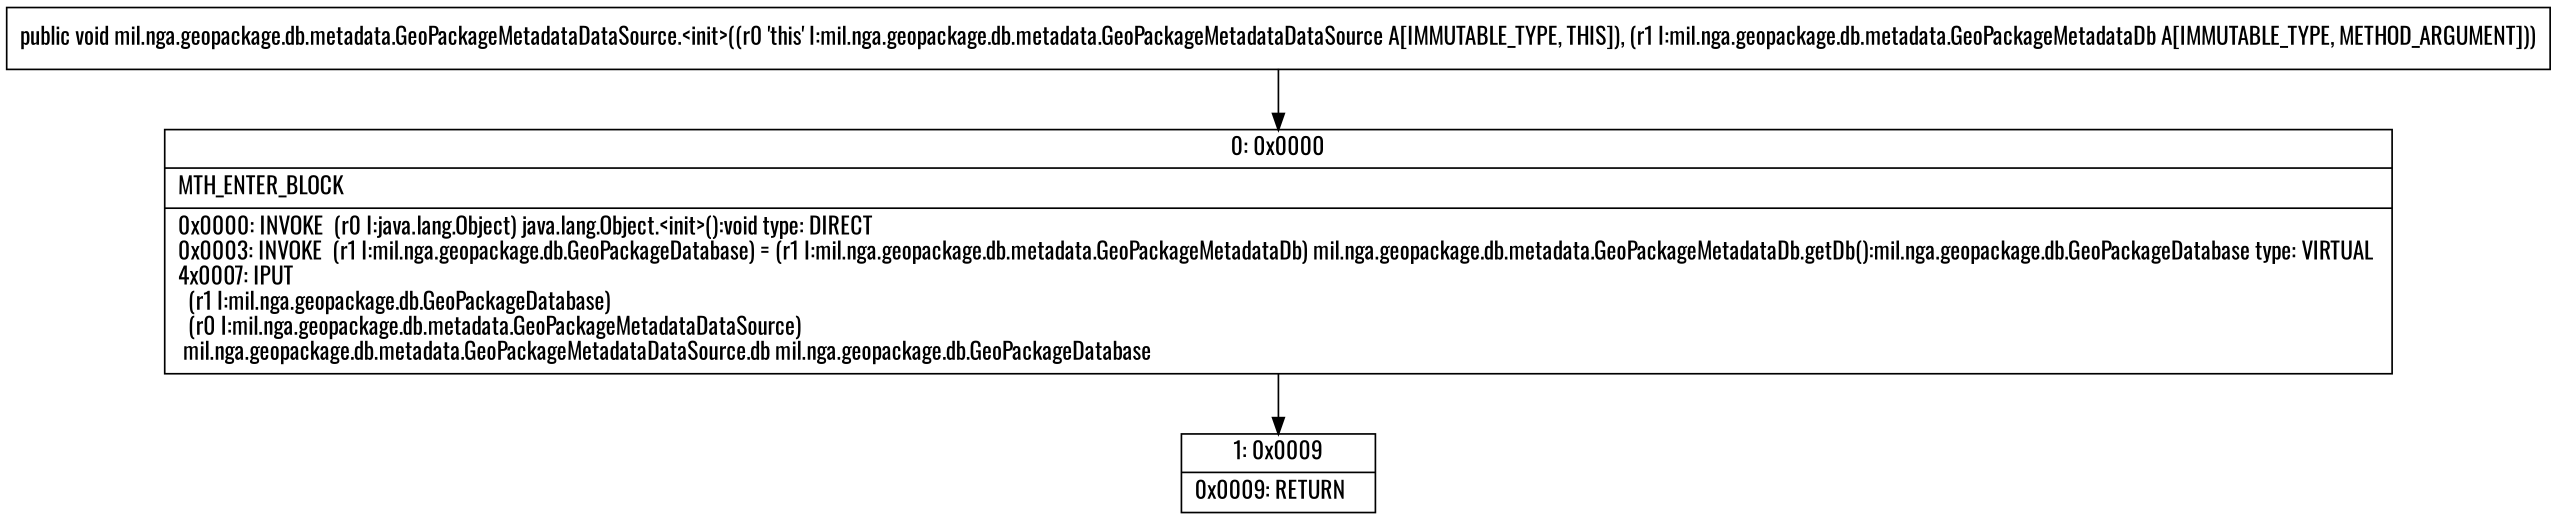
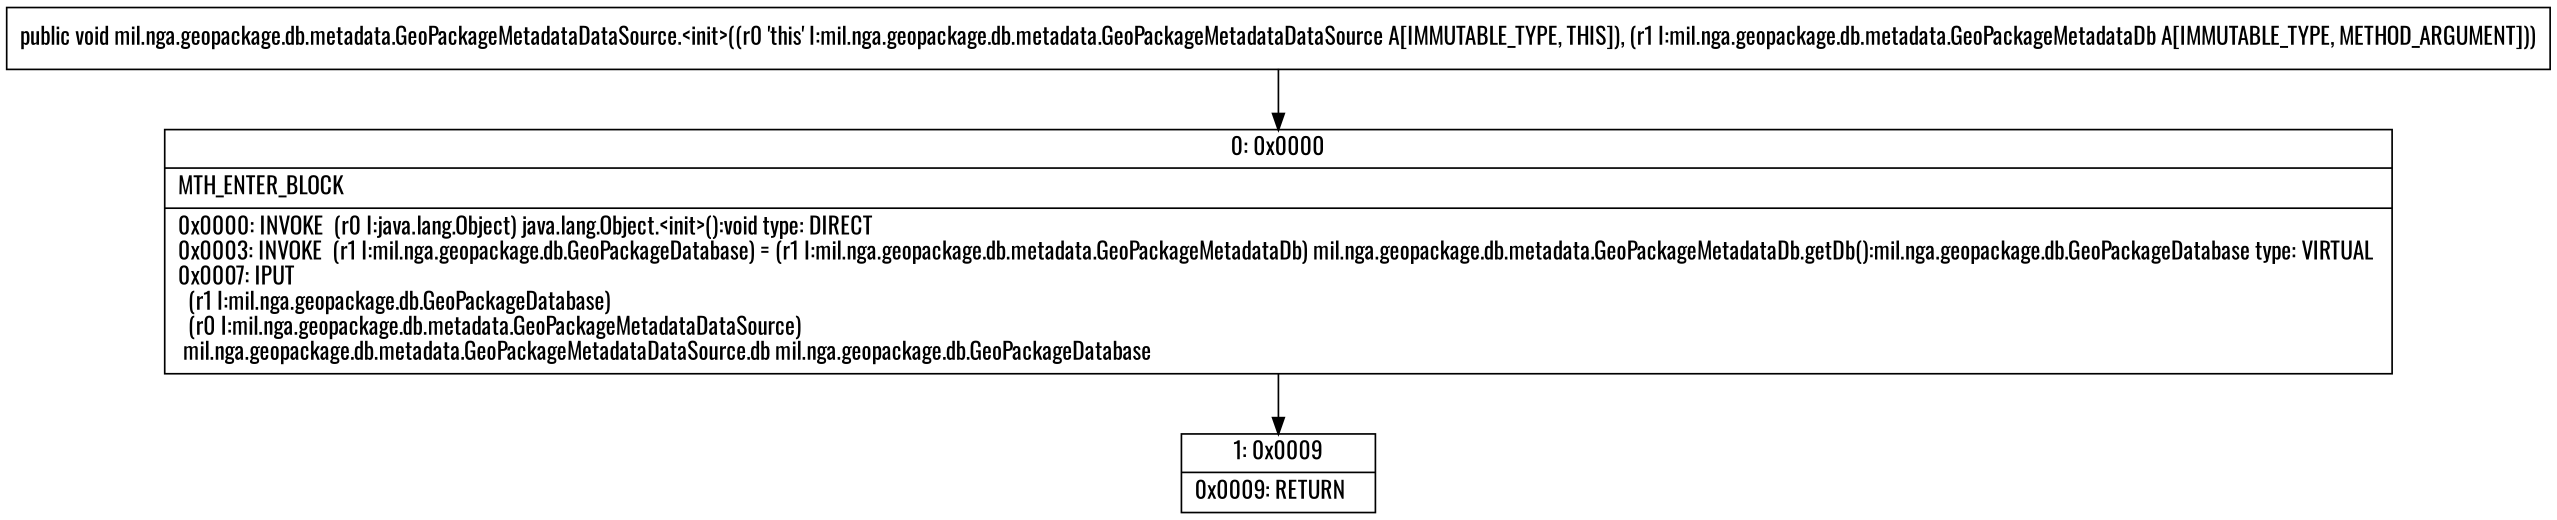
  digraph {
    fontname=Oswald
    node [shape=record fontname=Oswald]
    edge [fontname=Oswald]
-   n1 [label="{0\:\ 0x0000|MTH_ENTER_BLOCK\l|0x0000: INVOKE  (r0 I:java.lang.Object) java.lang.Object.\<init\>():void type: DIRECT \l0x0003: INVOKE  (r1 I:mil.nga.geopackage.db.GeoPackageDatabase) = (r1 I:mil.nga.geopackage.db.metadata.GeoPackageMetadataDb) mil.nga.geopackage.db.metadata.GeoPackageMetadataDb.getDb():mil.nga.geopackage.db.GeoPackageDatabase type: VIRTUAL \l4x0007: IPUT  \l  (r1 I:mil.nga.geopackage.db.GeoPackageDatabase)\l  (r0 I:mil.nga.geopackage.db.metadata.GeoPackageMetadataDataSource)\l mil.nga.geopackage.db.metadata.GeoPackageMetadataDataSource.db mil.nga.geopackage.db.GeoPackageDatabase \l}"]
+   n1 [label="{0\:\ 0x0000|MTH_ENTER_BLOCK\l|0x0000: INVOKE  (r0 I:java.lang.Object) java.lang.Object.\<init\>():void type: DIRECT \l0x0003: INVOKE  (r1 I:mil.nga.geopackage.db.GeoPackageDatabase) = (r1 I:mil.nga.geopackage.db.metadata.GeoPackageMetadataDb) mil.nga.geopackage.db.metadata.GeoPackageMetadataDb.getDb():mil.nga.geopackage.db.GeoPackageDatabase type: VIRTUAL \l0x0007: IPUT  \l  (r1 I:mil.nga.geopackage.db.GeoPackageDatabase)\l  (r0 I:mil.nga.geopackage.db.metadata.GeoPackageMetadataDataSource)\l mil.nga.geopackage.db.metadata.GeoPackageMetadataDataSource.db mil.nga.geopackage.db.GeoPackageDatabase \l}"]
    n2 [label="{1\:\ 0x0009|0x0009: RETURN   \l}"]
    n3 [label="{public void mil.nga.geopackage.db.metadata.GeoPackageMetadataDataSource.\<init\>((r0 'this' I:mil.nga.geopackage.db.metadata.GeoPackageMetadataDataSource A[IMMUTABLE_TYPE, THIS]), (r1 I:mil.nga.geopackage.db.metadata.GeoPackageMetadataDb A[IMMUTABLE_TYPE, METHOD_ARGUMENT])) }"]
    n1 -> n2
    n3 -> n1
  }
